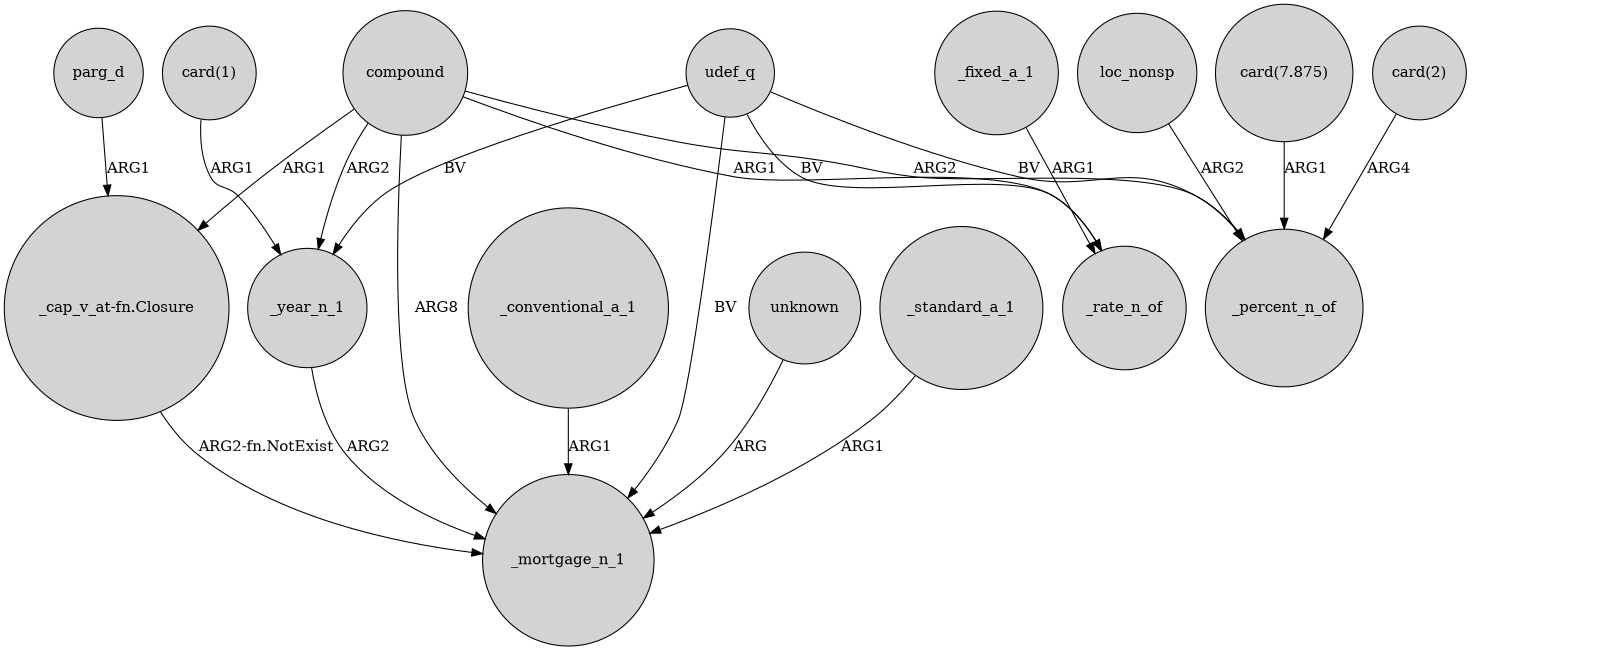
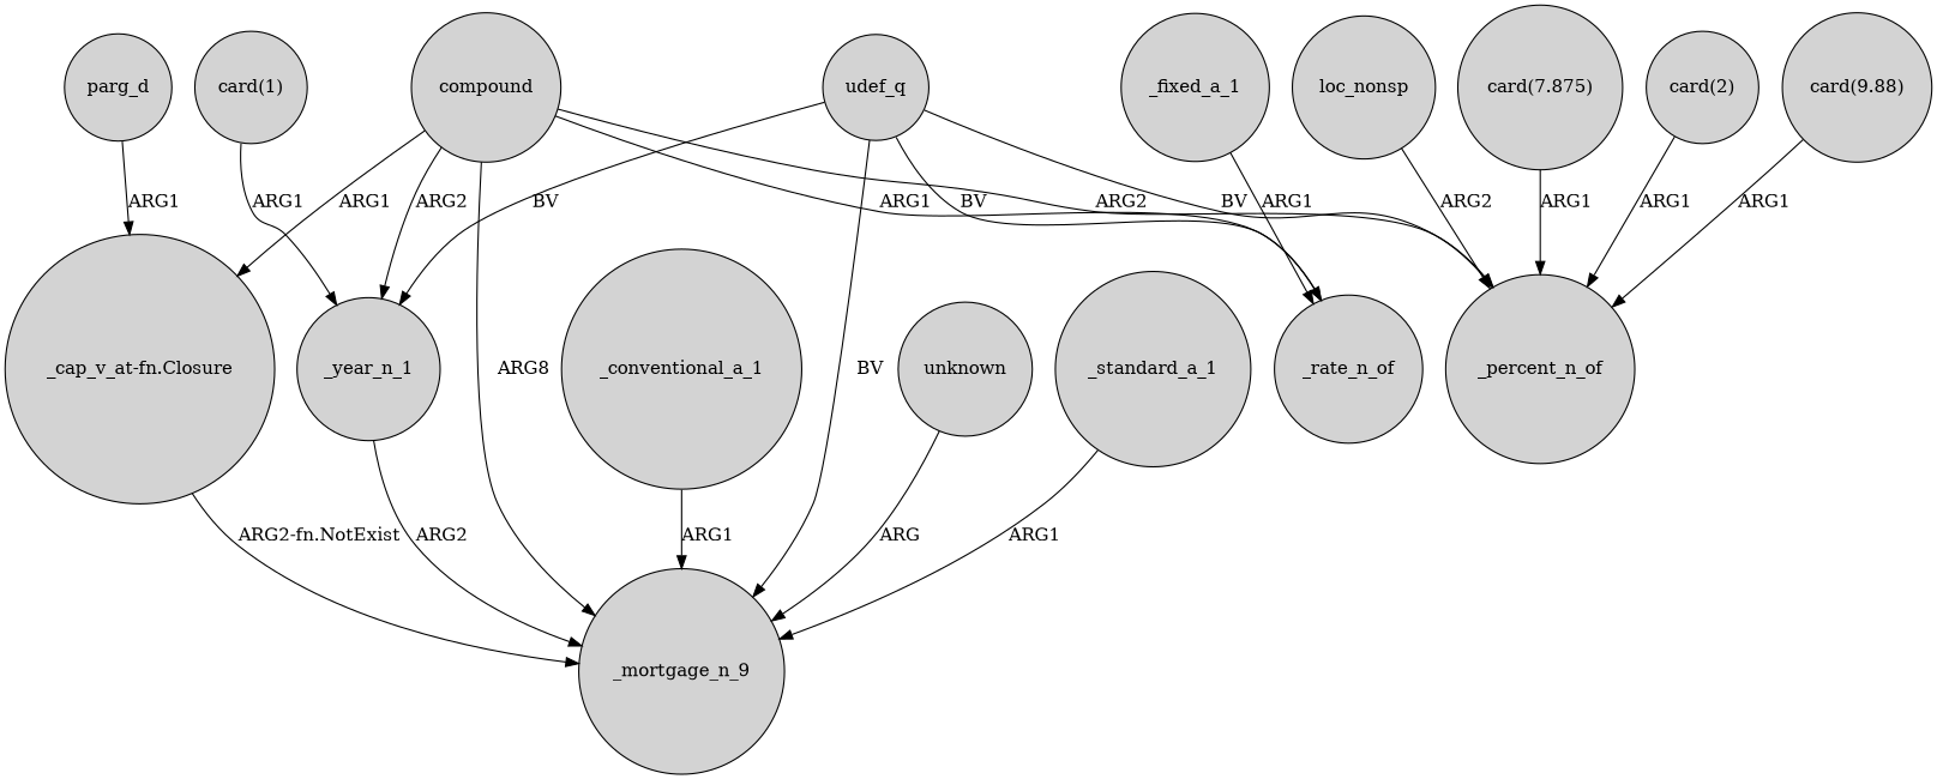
  digraph {
    node [shape=circle style=filled]
    "_cap_v_at-fn.Closure"
-   _mortgage_n_1
+   _mortgage_n_1 [label=_mortgage_n_9]
    udef_q
    _rate_n_of
    _percent_n_of
    _year_n_1
    _conventional_a_1
    _fixed_a_1
    compound
    "card(2)"
    parg_d
+   "card(9.88)"
    loc_nonsp
    "card(1)"
    unknown
    _standard_a_1
    "card(7.875)"
    "_cap_v_at-fn.Closure" -> _mortgage_n_1 [label="ARG2-fn.NotExist"]
    udef_q -> _mortgage_n_1 [label=BV]
    udef_q -> _rate_n_of [label=BV]
    udef_q -> _percent_n_of [label=BV]
    udef_q -> _year_n_1 [label=BV]
    _year_n_1 -> _mortgage_n_1 [label=ARG2]
    _conventional_a_1 -> _mortgage_n_1 [label=ARG1]
    _fixed_a_1 -> _rate_n_of [label=ARG1]
    compound -> "_cap_v_at-fn.Closure" [label=ARG1]
    compound -> _mortgage_n_1 [label=ARG8]
    compound -> _rate_n_of [label=ARG1]
    compound -> _percent_n_of [label=ARG2]
    compound -> _year_n_1 [label=ARG2]
-   "card(2)" -> _percent_n_of [label=ARG4]
+   "card(2)" -> _percent_n_of [label=ARG1]
    parg_d -> "_cap_v_at-fn.Closure" [label=ARG1]
+   "card(9.88)" -> _percent_n_of [label=ARG1]
    loc_nonsp -> _percent_n_of [label=ARG2]
    "card(1)" -> _year_n_1 [label=ARG1]
    unknown -> _mortgage_n_1 [label=ARG]
    _standard_a_1 -> _mortgage_n_1 [label=ARG1]
    "card(7.875)" -> _percent_n_of [label=ARG1]
  }
